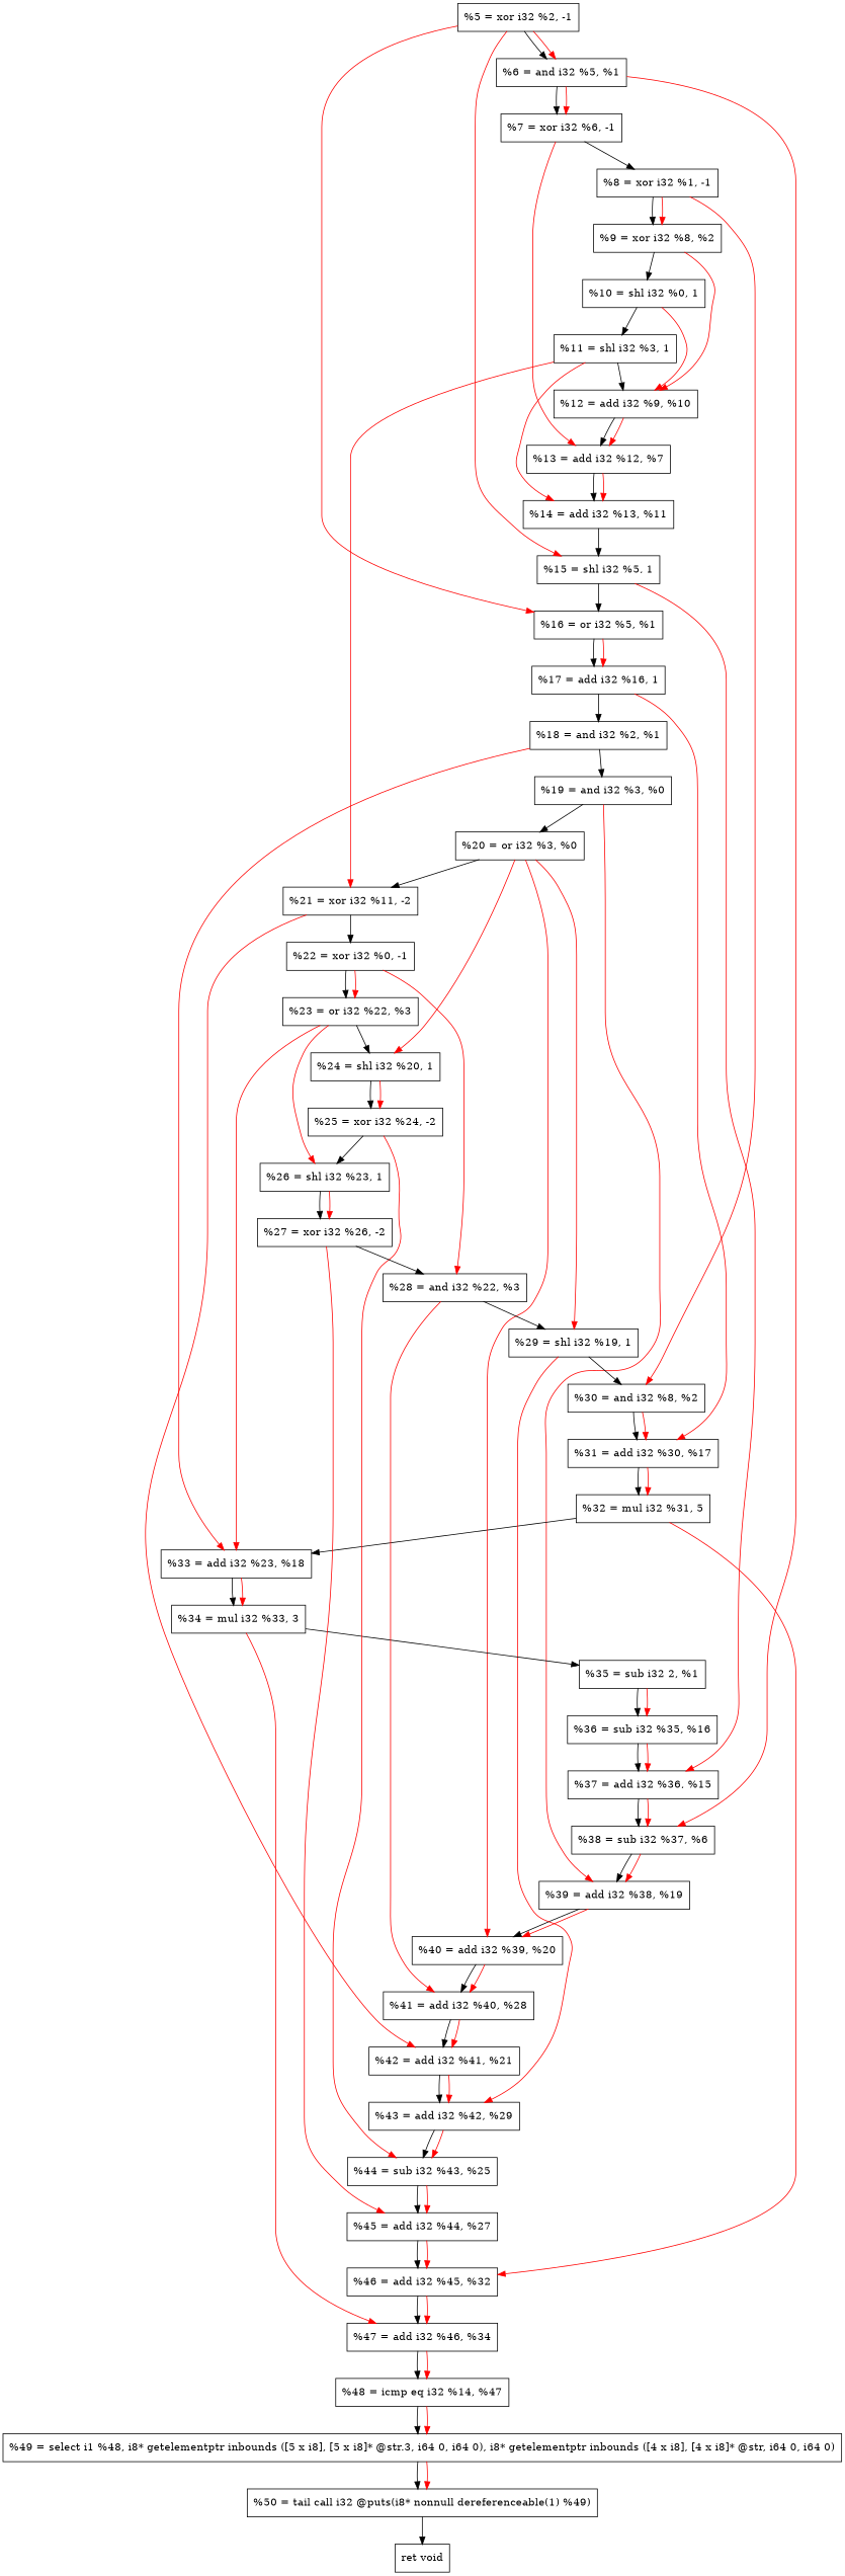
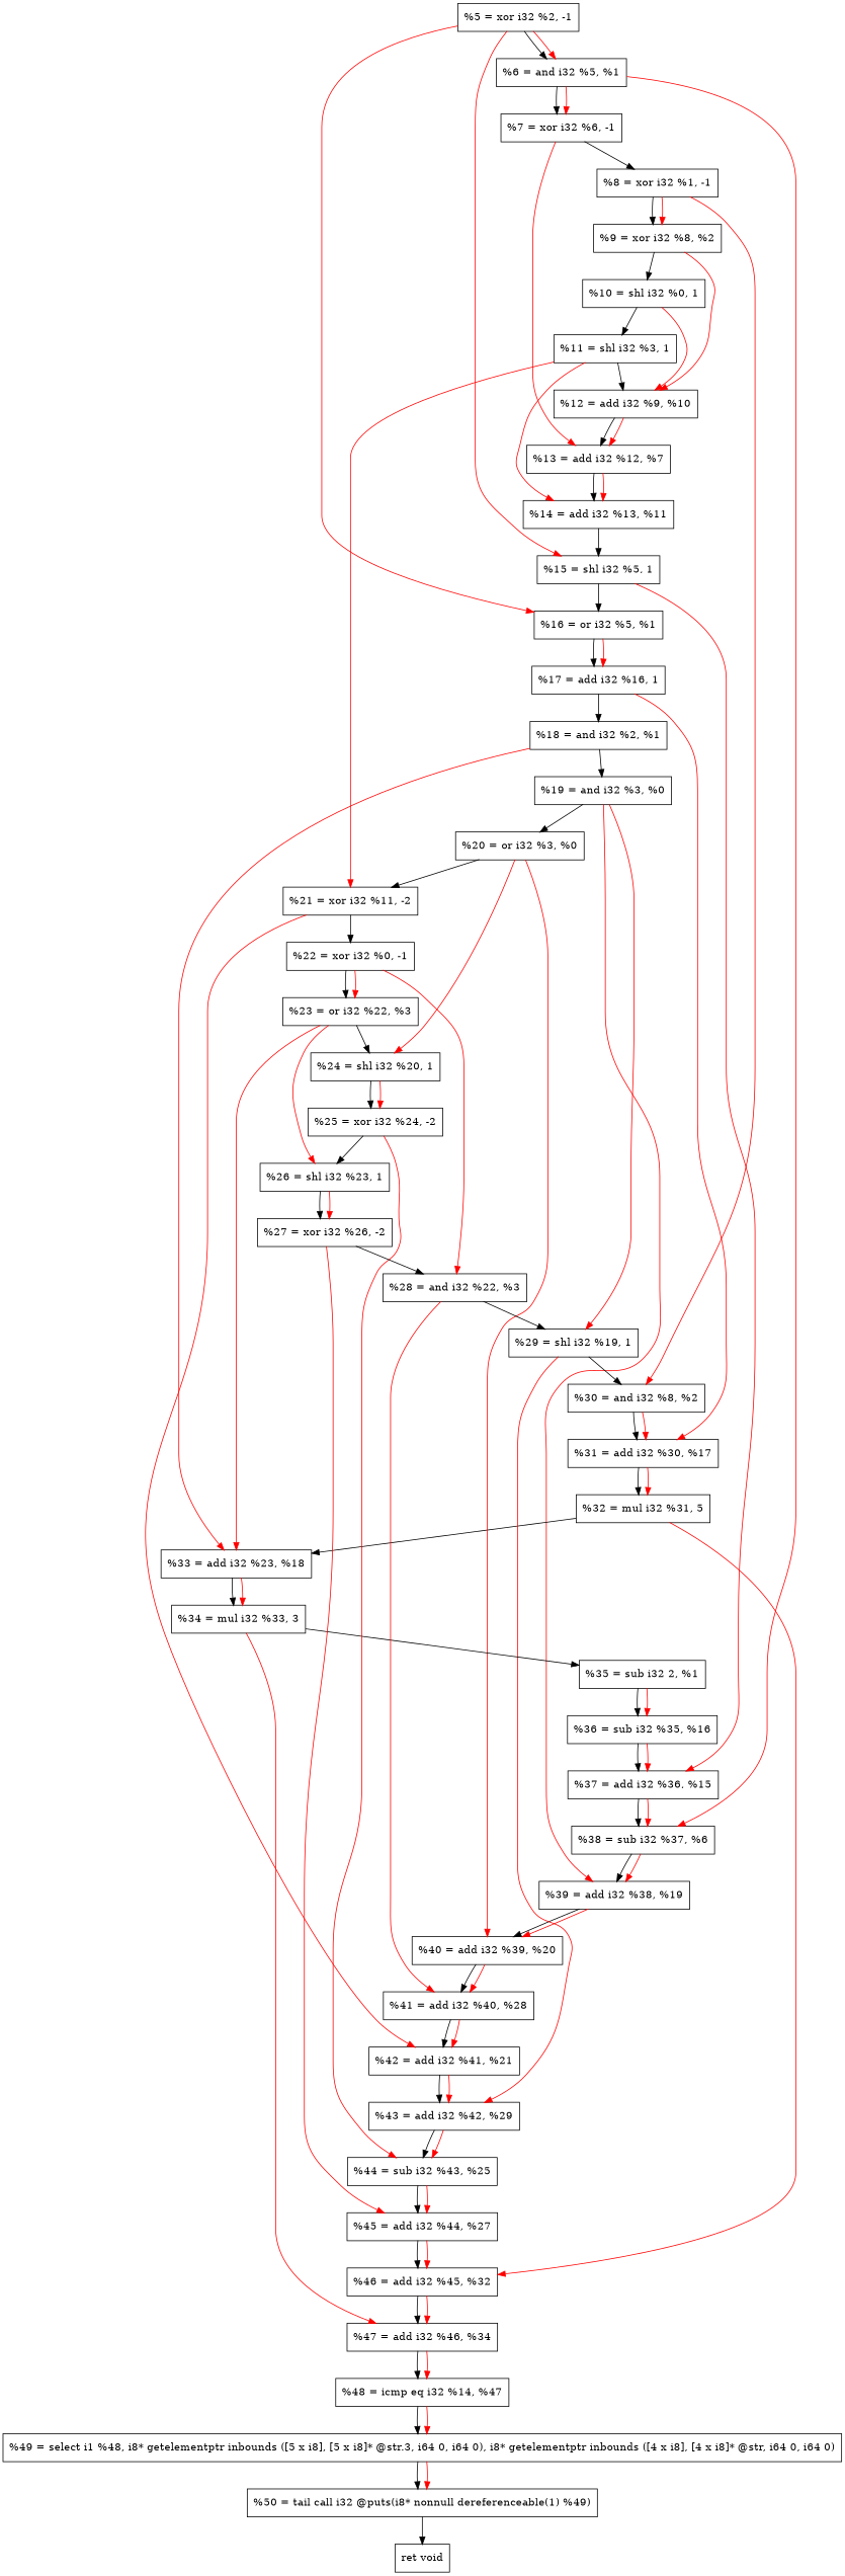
  digraph {
    node [shape=record]
    edge [color=red]
    n1 [label="  %5 = xor i32 %2, -1"]
    n2 [label="  %6 = and i32 %5, %1"]
    n3 [label="  %15 = shl i32 %5, 1"]
    n4 [label="  %16 = or i32 %5, %1"]
    n5 [label="  %7 = xor i32 %6, -1"]
    n6 [label="  %38 = sub i32 %37, %6"]
    n7 [label="  %37 = add i32 %36, %15"]
    n8 [label="  %17 = add i32 %16, 1"]
    n9 [label="  %8 = xor i32 %1, -1"]
    n10 [label="  %13 = add i32 %12, %7"]
    n11 [label="  %39 = add i32 %38, %19"]
    n12 [label="  %9 = xor i32 %8, %2"]
    n13 [label="  %30 = and i32 %8, %2"]
    n14 [label="  %14 = add i32 %13, %11"]
    n15 [label="  %10 = shl i32 %0, 1"]
    n16 [label="  %12 = add i32 %9, %10"]
    n17 [label="  %31 = add i32 %30, %17"]
    n18 [label="  %11 = shl i32 %3, 1"]
    n19 [label="  %21 = xor i32 %11, -2"]
    n20 [label="  %22 = xor i32 %0, -1"]
    n21 [label="  %42 = add i32 %41, %21"]
    n22 [label="  %48 = icmp eq i32 %14, %47"]
    n23 [label="  %49 = select i1 %48, i8* getelementptr inbounds ([5 x i8], [5 x i8]* @str.3, i64 0, i64 0), i8* getelementptr inbounds ([4 x i8], [4 x i8]* @str, i64 0, i64 0)"]
    n24 [label="  %18 = and i32 %2, %1"]
    n25 [label="  %36 = sub i32 %35, %16"]
    n26 [label="  %19 = and i32 %3, %0"]
    n27 [label="  %33 = add i32 %23, %18"]
    n28 [label="  %32 = mul i32 %31, 5"]
    n29 [label="  %20 = or i32 %3, %0"]
    n30 [label="  %29 = shl i32 %19, 1"]
    n31 [label="  %34 = mul i32 %33, 3"]
    n32 [label="  %24 = shl i32 %20, 1"]
    n33 [label="  %40 = add i32 %39, %20"]
    n34 [label="  %43 = add i32 %42, %29"]
    n35 [label="  %25 = xor i32 %24, -2"]
    n36 [label="  %41 = add i32 %40, %28"]
    n37 [label="  %23 = or i32 %22, %3"]
    n38 [label="  %28 = and i32 %22, %3"]
    n39 [label="  %26 = shl i32 %23, 1"]
    n40 [label="  %27 = xor i32 %26, -2"]
    n41 [label="  %44 = sub i32 %43, %25"]
    n42 [label="  %45 = add i32 %44, %27"]
    n43 [label="  %46 = add i32 %45, %32"]
    n44 [label="  %47 = add i32 %46, %34"]
    n45 [label="  %35 = sub i32 2, %1"]
    n46 [label="  %50 = tail call i32 @puts(i8* nonnull dereferenceable(1) %49)"]
    n47 [label="  ret void"]
    n1 -> n2 [color=""]
    n1 -> n2
    n1 -> n3
    n1 -> n4
    n2 -> n5 [color=""]
    n2 -> n5
    n2 -> n6
    n3 -> n4 [color=""]
    n3 -> n7
    n4 -> n8 [color=""]
    n4 -> n8
    n5 -> n9 [color=""]
    n5 -> n10
    n6 -> n11 [color=""]
    n6 -> n11
    n7 -> n6 [color=""]
    n7 -> n6
    n8 -> n17
    n8 -> n24 [color=""]
    n9 -> n12 [color=""]
    n9 -> n12
    n9 -> n13
    n10 -> n14 [color=""]
    n10 -> n14
    n11 -> n33 [color=""]
    n11 -> n33
    n12 -> n15 [color=""]
    n12 -> n16
    n13 -> n17 [color=""]
    n13 -> n17
    n14 -> n3 [color=""]
    n15 -> n16
    n15 -> n18 [color=""]
    n16 -> n10 [color=""]
    n16 -> n10
    n17 -> n28 [color=""]
    n17 -> n28
    n18 -> n14
    n18 -> n16 [color=""]
    n18 -> n19
    n19 -> n20 [color=""]
    n19 -> n21
    n20 -> n37 [color=""]
    n20 -> n37
    n20 -> n38
    n21 -> n34 [color=""]
    n21 -> n34
    n22 -> n23 [color=""]
    n22 -> n23
    n23 -> n46 [color=""]
    n23 -> n46
    n24 -> n26 [color=""]
    n24 -> n27
    n25 -> n7 [color=""]
    n25 -> n7
    n26 -> n11
    n26 -> n29 [color=""]
-   n29 -> n30
+   n26 -> n30
    n27 -> n31 [color=""]
    n27 -> n31
    n28 -> n27 [color=""]
    n28 -> n43
    n29 -> n19 [color=""]
    n29 -> n32
    n29 -> n33
    n30 -> n13 [color=""]
    n30 -> n34
    n31 -> n44
    n31 -> n45 [color=""]
    n32 -> n35 [color=""]
    n32 -> n35
    n33 -> n36 [color=""]
    n33 -> n36
    n34 -> n41 [color=""]
    n34 -> n41
    n35 -> n39 [color=""]
    n35 -> n41
    n36 -> n21 [color=""]
    n36 -> n21
    n37 -> n27
    n37 -> n32 [color=""]
    n37 -> n39
    n38 -> n30 [color=""]
    n38 -> n36
    n39 -> n40 [color=""]
    n39 -> n40
    n40 -> n38 [color=""]
    n40 -> n42
    n41 -> n42 [color=""]
    n41 -> n42
    n42 -> n43 [color=""]
    n42 -> n43
    n43 -> n44 [color=""]
    n43 -> n44
    n44 -> n22 [color=""]
    n44 -> n22
    n45 -> n25 [color=""]
    n45 -> n25
    n46 -> n47 [color=""]
  }
